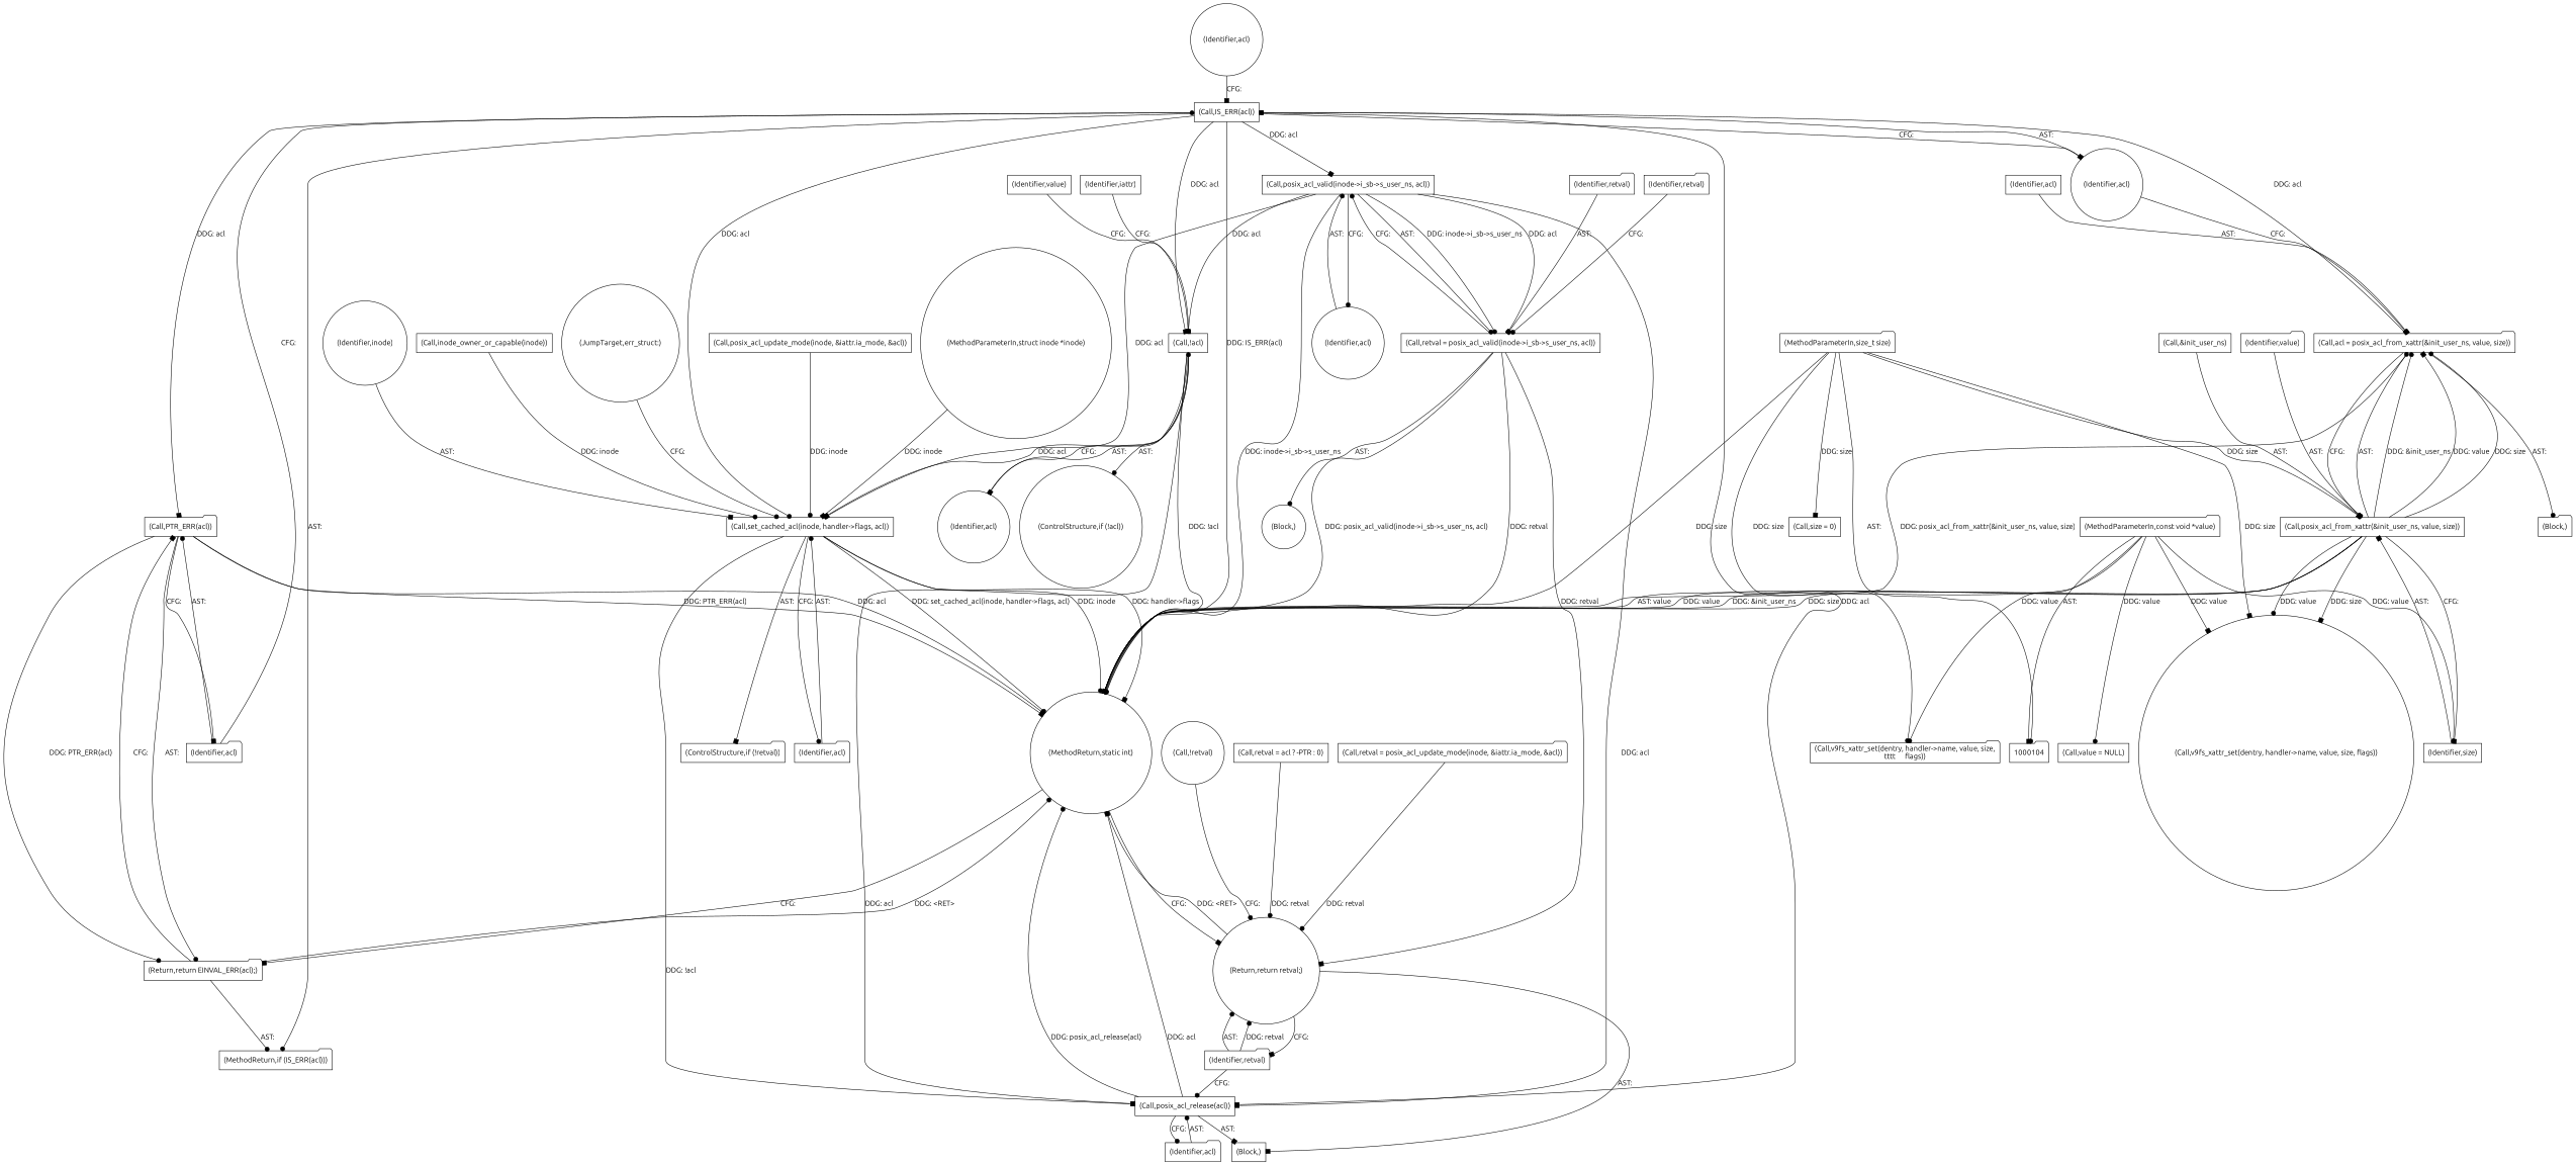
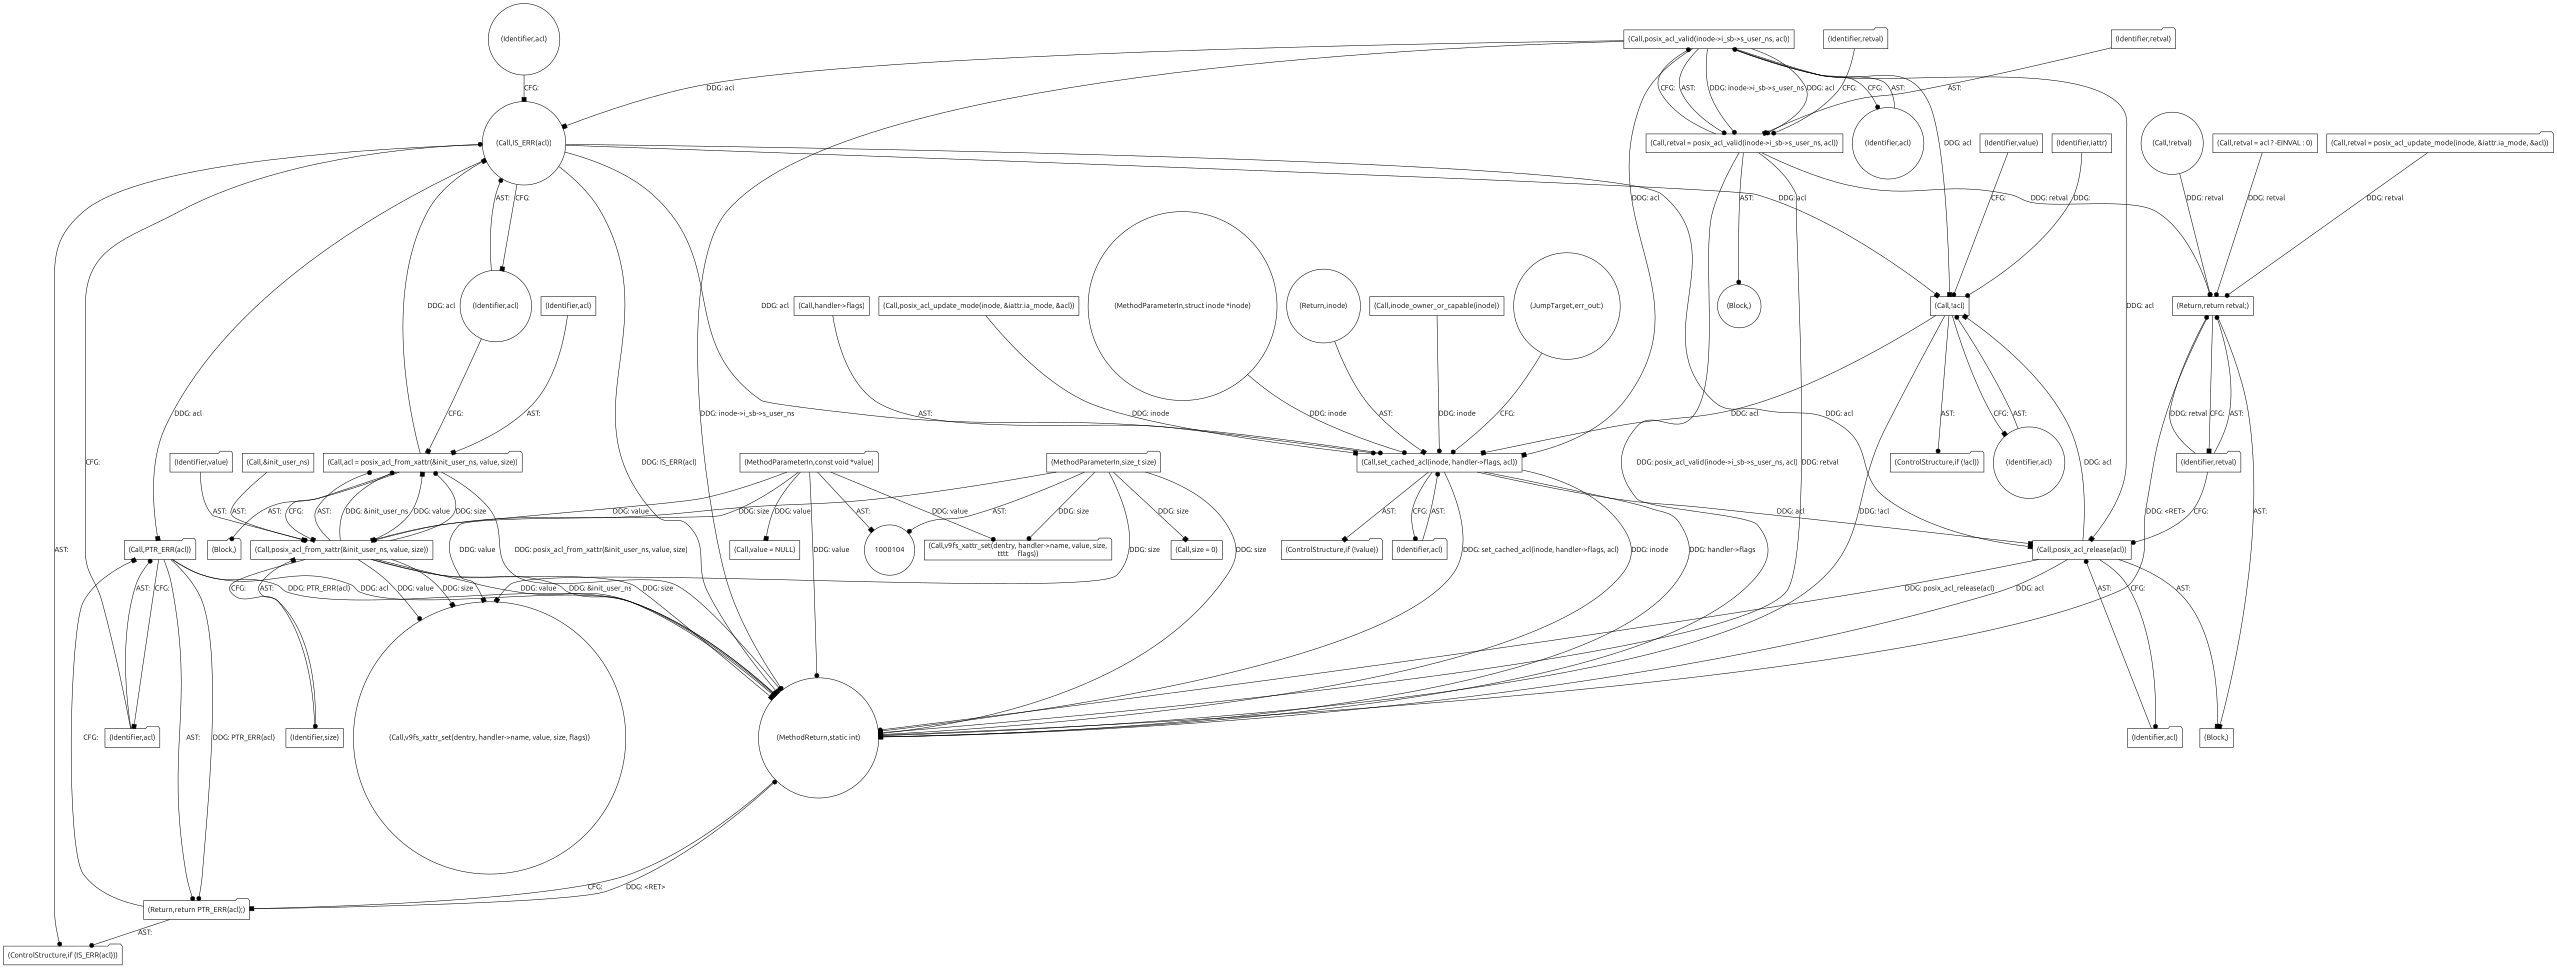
  digraph {
    fontname=Ubuntu
    node [fontname=Ubuntu shape=folder]
    edge [arrowhead=dot fontname=Ubuntu]
-   n1 [label="(Call,IS_ERR(acl))" shape=box]
+   n1 [label="(Call,IS_ERR(acl))" shape=circle]
    n2 [label="(Call,PTR_ERR(acl))"]
    n3 [label="(Call,posix_acl_valid(inode->i_sb->s_user_ns, acl))" shape=box]
    n4 [label="(Call,!acl)" shape=box]
    n5 [label="(Call,set_cached_acl(inode, handler->flags, acl))" shape=box]
    n6 [label="(Call,posix_acl_release(acl))" shape=box]
    n7 [label="(MethodReturn,static int)" shape=circle]
-   n8 [label="(MethodReturn,if (IS_ERR(acl)))"]
+   n8 [label="(ControlStructure,if (IS_ERR(acl)))"]
    n9 [label="(Identifier,acl)" shape=circle]
-   n10 [label="(Return,return EINVAL_ERR(acl);)"]
+   n10 [label="(Return,return PTR_ERR(acl);)"]
    n11 [label="(Identifier,acl)"]
    n12 [label="(Call,retval = posix_acl_valid(inode->i_sb->s_user_ns, acl))" shape=box]
    n13 [label="(Identifier,acl)" shape=circle]
-   n14 [label="(ControlStructure,if (!acl))" shape=circle]
+   n14 [label="(ControlStructure,if (!acl))"]
    n15 [label="(Identifier,acl)" shape=circle]
    n16 [label="(Identifier,acl)"]
-   n17 [label="(ControlStructure,if (!retval))"]
+   n17 [label="(ControlStructure,if (!value))"]
    n18 [label="(Block,)" shape=box]
    n19 [label="(Identifier,acl)"]
-   n20 [label="(Return,return retval;)" shape=circle]
+   n20 [label="(Return,return retval;)" shape=box]
    n21 [label="(Call,acl = posix_acl_from_xattr(&init_user_ns, value, size))"]
    n22 [label="(Call,posix_acl_from_xattr(&init_user_ns, value, size))" shape=box]
    n23 [label="(Block,)"]
    n24 [label="(Call,v9fs_xattr_set(dentry, handler->name, value, size, flags))" shape=circle]
    n25 [label="(Identifier,size)" shape=box]
    n26 [label="(MethodParameterIn,const void *value)"]
    n27 [label="(Call,value = NULL)" shape=box]
    n28 [label="(Call,v9fs_xattr_set(dentry, handler->name, value, size,\n\t\t\t\t      flags))"]
-   1000104
+   1000104 [shape=circle]
    n30 [label="(MethodParameterIn,size_t size)"]
    n31 [label="(Call,size = 0)" shape=box]
    n32 [label="(Block,)" shape=circle]
    n33 [label="(Identifier,retval)"]
-   n34 [label="(JumpTarget,err_struct:)" shape=circle]
+   n34 [label="(JumpTarget,err_out:)" shape=circle]
    n35 [label="(Call,!retval)" shape=circle]
    n36 [label="(Identifier,retval)"]
    n37 [label="(Identifier,value)" shape=box]
    n38 [label="(Identifier,acl)" shape=circle]
-   n39 [label="(Call,retval = acl ? -PTR : 0)" shape=box]
+   n39 [label="(Call,retval = acl ? -EINVAL : 0)" shape=box]
+   n40 [label="(Call,handler->flags)" shape=box]
    n41 [label="(Call,posix_acl_update_mode(inode, &iattr.ia_mode, &acl))" shape=box]
    n42 [label="(MethodParameterIn,struct inode *inode)" shape=circle]
    n43 [label="(Identifier,value)"]
    n44 [label="(Identifier,retval)"]
-   n45 [label="(Identifier,inode)" shape=circle]
+   n45 [label="(Return,inode)" shape=circle]
    n46 [label="(Call,retval = posix_acl_update_mode(inode, &iattr.ia_mode, &acl))"]
    n47 [label="(Identifier,acl)" shape=box]
    n48 [label="(Call,&init_user_ns)" shape=box]
    n49 [label="(Identifier,iattr)" shape=box]
    n50 [label="(Call,inode_owner_or_capable(inode))" shape=box]
    n1 -> n2 [arrowhead=box label="DDG: acl"]
-   n1 -> n3 [arrowhead=box label="DDG: acl"]
+   n3 -> n1 [arrowhead=box label="DDG: acl"]
    n1 -> n4 [arrowhead=box label="DDG: acl"]
    n1 -> n5 [label="DDG: acl"]
    n1 -> n6 [arrowhead=box label="DDG: acl"]
-   n1 -> n7 [label="DDG: IS_ERR(acl)"]
+   n1 -> n7 [arrowhead=box label="DDG: IS_ERR(acl)"]
    n1 -> n8 [label="AST: "]
    n1 -> n9 [arrowhead=box label="CFG: "]
    n2 -> n7 [arrowhead=box label="DDG: PTR_ERR(acl)"]
    n2 -> n7 [label="DDG: acl"]
    n2 -> n10 [label="AST: "]
    n2 -> n10 [label="DDG: PTR_ERR(acl)"]
    n2 -> n11 [arrowhead=box label="CFG: "]
    n3 -> n4 [arrowhead=box label="DDG: acl"]
    n3 -> n5 [arrowhead=box label="DDG: acl"]
    n3 -> n6 [arrowhead=box label="DDG: acl"]
    n3 -> n7 [label="DDG: inode->i_sb->s_user_ns"]
    n3 -> n12 [label="AST: "]
    n3 -> n12 [label="DDG: inode->i_sb->s_user_ns"]
    n3 -> n12 [label="DDG: acl"]
    n3 -> n13 [label="CFG: "]
    n4 -> n5 [arrowhead=box label="DDG: acl"]
-   n4 -> n6 [arrowhead=box label="DDG: acl"]
+   n6 -> n4 [arrowhead=box label="DDG: acl"]
    n4 -> n7 [label="DDG: !acl"]
    n4 -> n14 [label="AST: "]
    n4 -> n15 [arrowhead=box label="CFG: "]
-   n5 -> n6 [arrowhead=box label="DDG: !acl"]
+   n5 -> n6 [arrowhead=box label="DDG: acl"]
    n5 -> n7 [arrowhead=box label="DDG: handler->flags"]
    n5 -> n7 [label="DDG: set_cached_acl(inode, handler->flags, acl)"]
    n5 -> n7 [label="DDG: inode"]
    n5 -> n16 [label="CFG: "]
    n5 -> n17 [arrowhead=box label="AST: "]
    n6 -> n7 [label="DDG: posix_acl_release(acl)"]
    n6 -> n7 [arrowhead=box label="DDG: acl"]
    n6 -> n18 [arrowhead=box label="AST: "]
    n6 -> n19 [label="CFG: "]
    n7 -> n10 [arrowhead=box label="CFG: "]
-   n7 -> n20 [arrowhead=box label="CFG: "]
    n9 -> n1 [label="AST: "]
    n9 -> n21 [arrowhead=box label="CFG: "]
    n10 -> n2 [arrowhead=box label="CFG: "]
    n10 -> n7 [label="DDG: <RET>"]
    n10 -> n8 [label="AST: "]
    n11 -> n1 [label="CFG: "]
    n11 -> n2 [label="AST: "]
    n12 -> n3 [label="CFG: "]
    n12 -> n7 [arrowhead=box label="DDG: retval"]
    n12 -> n7 [label="DDG: posix_acl_valid(inode->i_sb->s_user_ns, acl)"]
-   n12 -> n20 [arrowhead=box label="DDG: retval"]
+   n12 -> n20 [label="DDG: retval"]
    n12 -> n32 [label="AST: "]
    n13 -> n3 [label="AST: "]
    n15 -> n4 [label="AST: "]
    n16 -> n5 [label="AST: "]
    n19 -> n6 [label="AST: "]
    n20 -> n7 [label="DDG: <RET>"]
    n20 -> n18 [arrowhead=box label="AST: "]
    n20 -> n33 [arrowhead=box label="CFG: "]
    n21 -> n1 [arrowhead=box label="DDG: acl"]
    n21 -> n7 [label="DDG: posix_acl_from_xattr(&init_user_ns, value, size)"]
    n21 -> n22 [arrowhead=box label="CFG: "]
    n21 -> n23 [label="AST: "]
    n22 -> n7 [label="DDG: value"]
    n22 -> n7 [arrowhead=box label="DDG: &init_user_ns"]
    n22 -> n7 [arrowhead=box label="DDG: size"]
    n22 -> n21 [label="AST: "]
    n22 -> n21 [label="DDG: &init_user_ns"]
    n22 -> n21 [arrowhead=box label="DDG: value"]
    n22 -> n21 [label="DDG: size"]
    n22 -> n24 [label="DDG: value"]
    n22 -> n24 [arrowhead=box label="DDG: size"]
-   n22 -> n25 [arrowhead=box label="CFG: "]
+   n22 -> n25 [label="CFG: "]
    n25 -> n22 [arrowhead=box label="AST: "]
-   n26 -> n7 [label="AST: value"]
-   n26 -> n25 [label="DDG: value"]
+   n26 -> n7 [label="DDG: value"]
+   n26 -> n22 [label="DDG: value"]
    n26 -> n24 [arrowhead=box label="DDG: value"]
-   n26 -> n27 [label="DDG: value"]
+   n26 -> n27 [arrowhead=box label="DDG: value"]
    n26 -> n28 [label="DDG: value"]
    n26 -> 1000104 [arrowhead=box label="AST: "]
-   n30 -> n7 [label="DDG: size"]
+   n30 -> n7 [arrowhead=box label="DDG: size"]
    n30 -> n22 [arrowhead=box label="DDG: size"]
    n30 -> n24 [arrowhead=box label="DDG: size"]
    n30 -> n28 [label="DDG: size"]
    n30 -> 1000104 [label="AST: "]
    n30 -> n31 [arrowhead=box label="DDG: size"]
    n33 -> n6 [label="CFG: "]
    n33 -> n20 [label="AST: "]
    n33 -> n20 [label="DDG: retval"]
    n34 -> n5 [label="CFG: "]
-   n35 -> n20 [label="CFG: "]
+   n35 -> n20 [label="DDG: retval"]
    n36 -> n12 [label="CFG: "]
    n37 -> n4 [label="CFG: "]
    n38 -> n1 [arrowhead=box label="CFG: "]
    n39 -> n20 [label="DDG: retval"]
-   n41 -> n5 [label="DDG: inode"]
-   n42 -> n5 [arrowhead=box label="DDG: inode"]
+   n40 -> n5 [label="AST: "]
+   n41 -> n5 [arrowhead=box label="DDG: inode"]
+   n42 -> n5 [label="DDG: inode"]
    n43 -> n22 [label="AST: "]
    n44 -> n12 [arrowhead=box label="AST: "]
    n45 -> n5 [arrowhead=box label="AST: "]
    n46 -> n20 [label="DDG: retval"]
    n47 -> n21 [arrowhead=box label="AST: "]
    n48 -> n22 [arrowhead=box label="AST: "]
-   n49 -> n4 [label="CFG: "]
+   n49 -> n4 [label="DDG: "]
    n50 -> n5 [label="DDG: inode"]
  }
